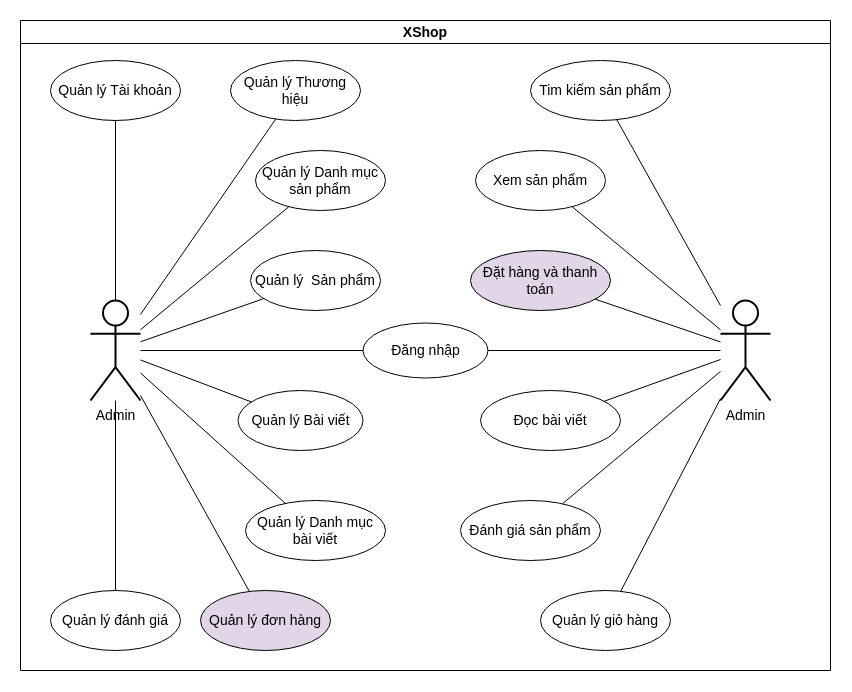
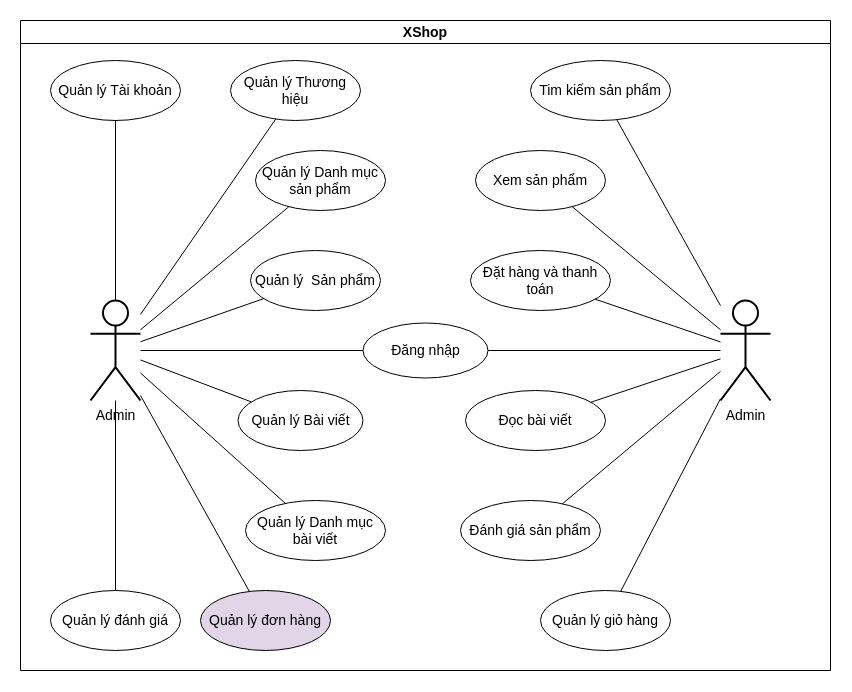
  <mxCell id="0" />
  <mxCell id="1" parent="0" />
  <mxCell id="2" value="XShop" style="swimlane;whiteSpace=wrap;html=1;fontSize=14;" parent="1" vertex="1"><mxGeometry x="20" y="20" width="810" height="650" as="geometry" /></mxCell>
  <mxCell id="3" value="Admin" style="shape=umlActor;verticalLabelPosition=bottom;verticalAlign=top;html=1;outlineConnect=0;fillStyle=auto;strokeWidth=2;fontSize=14;" parent="2" vertex="1"><mxGeometry x="70" y="280" width="50" height="100" as="geometry" /></mxCell>
  <mxCell id="4" value="Quản lý Tài khoản" style="ellipse;whiteSpace=wrap;html=1;fontSize=14;" parent="2" vertex="1"><mxGeometry x="30" y="40" width="130" height="60" as="geometry" /></mxCell>
  <mxCell id="5" value="Quản lý Thương hiệu" style="ellipse;whiteSpace=wrap;html=1;fontSize=14;" parent="2" vertex="1"><mxGeometry x="210" y="40" width="130" height="60" as="geometry" /></mxCell>
  <mxCell id="6" value="Quản lý Danh mục sản phẩm" style="ellipse;whiteSpace=wrap;html=1;fontSize=14;" parent="2" vertex="1"><mxGeometry x="235" y="130" width="130" height="60" as="geometry" /></mxCell>
  <mxCell id="7" value="Quản lý&amp;nbsp; Sản phẩm" style="ellipse;whiteSpace=wrap;html=1;fontSize=14;" parent="2" vertex="1"><mxGeometry x="230" y="230" width="130" height="60" as="geometry" /></mxCell>
  <mxCell id="8" value="Quản lý Bài viết" style="ellipse;whiteSpace=wrap;html=1;fontSize=14;" parent="2" vertex="1"><mxGeometry x="217.5" y="370" width="125" height="60" as="geometry" /></mxCell>
  <mxCell id="9" value="Quản lý Danh mục bài viết" style="ellipse;whiteSpace=wrap;html=1;fontSize=14;" parent="2" vertex="1"><mxGeometry x="225" y="480" width="140" height="60" as="geometry" /></mxCell>
  <mxCell id="10" value="Quản lý đơn hàng" style="ellipse;whiteSpace=wrap;html=1;fontSize=14;fillColor=#e1d5e7;" parent="2" vertex="1"><mxGeometry x="180" y="570" width="130" height="60" as="geometry" /></mxCell>
  <mxCell id="11" value="Đăng nhập" style="ellipse;whiteSpace=wrap;html=1;fontSize=14;" parent="2" vertex="1"><mxGeometry x="342.5" y="302.5" width="125" height="55" as="geometry" /></mxCell>
  <mxCell id="12" value="Quản lý đánh giá" style="ellipse;whiteSpace=wrap;html=1;fontSize=14;" parent="2" vertex="1"><mxGeometry x="30" y="570" width="130" height="60" as="geometry" /></mxCell>
  <mxCell id="13" value="Tim kiếm sản phẩm" style="ellipse;whiteSpace=wrap;html=1;fontSize=14;" parent="2" vertex="1"><mxGeometry x="510" y="40" width="140" height="60" as="geometry" /></mxCell>
  <mxCell id="14" value="Xem sản phẩm" style="ellipse;whiteSpace=wrap;html=1;fontSize=14;" parent="2" vertex="1"><mxGeometry x="455" y="130" width="130" height="60" as="geometry" /></mxCell>
  <mxCell id="15" value="Quản lý giỏ hàng" style="ellipse;whiteSpace=wrap;html=1;fontSize=14;" parent="2" vertex="1"><mxGeometry x="520" y="570" width="130" height="60" as="geometry" /></mxCell>
- <mxCell id="16" value="Đặt hàng và thanh toán" style="ellipse;whiteSpace=wrap;html=1;fontSize=14;fillColor=#e1d5e7;" parent="2" vertex="1"><mxGeometry x="450" y="230" width="140" height="60" as="geometry" /></mxCell>
- <mxCell id="17" value="Đọc bài viết" style="ellipse;whiteSpace=wrap;html=1;fontSize=14;" parent="2" vertex="1"><mxGeometry x="460" y="370" width="140" height="60" as="geometry" /></mxCell>
+ <mxCell id="16" value="Đặt hàng và thanh toán" style="ellipse;whiteSpace=wrap;html=1;fontSize=14;" parent="2" vertex="1"><mxGeometry x="450" y="230" width="140" height="60" as="geometry" /></mxCell>
+ <mxCell id="17" value="Đọc bài viết" style="ellipse;whiteSpace=wrap;html=1;fontSize=14;" parent="2" vertex="1"><mxGeometry x="445" y="370" width="140" height="60" as="geometry" /></mxCell>
  <mxCell id="18" value="Đánh giá sản phẩm" style="ellipse;whiteSpace=wrap;html=1;fontSize=14;" parent="2" vertex="1"><mxGeometry x="440" y="480" width="140" height="60" as="geometry" /></mxCell>
  <mxCell id="19" value="Admin" style="shape=umlActor;verticalLabelPosition=bottom;verticalAlign=top;html=1;outlineConnect=0;fillStyle=auto;strokeWidth=2;fontSize=14;" parent="2" vertex="1"><mxGeometry x="700" y="280" width="50" height="100" as="geometry" /></mxCell>
  <mxCell id="20" value="" style="endArrow=none;html=1;rounded=0;" parent="2" source="3" target="7" edge="1"><mxGeometry width="50" height="50" relative="1" as="geometry"><mxPoint x="400" y="260" as="sourcePoint" /><mxPoint x="450" y="210" as="targetPoint" /></mxGeometry></mxCell>
  <mxCell id="21" value="" style="endArrow=none;html=1;rounded=0;" parent="2" source="3" target="8" edge="1"><mxGeometry width="50" height="50" relative="1" as="geometry"><mxPoint x="400" y="260" as="sourcePoint" /><mxPoint x="450" y="210" as="targetPoint" /></mxGeometry></mxCell>
  <mxCell id="22" value="" style="endArrow=none;html=1;rounded=0;" parent="2" source="3" target="4" edge="1"><mxGeometry width="50" height="50" relative="1" as="geometry"><mxPoint x="400" y="360" as="sourcePoint" /><mxPoint x="450" y="310" as="targetPoint" /></mxGeometry></mxCell>
  <mxCell id="23" value="" style="endArrow=none;html=1;rounded=0;" parent="2" source="3" target="12" edge="1"><mxGeometry width="50" height="50" relative="1" as="geometry"><mxPoint x="400" y="360" as="sourcePoint" /><mxPoint x="450" y="310" as="targetPoint" /></mxGeometry></mxCell>
  <mxCell id="24" value="" style="endArrow=none;html=1;rounded=0;" parent="2" source="3" target="5" edge="1"><mxGeometry width="50" height="50" relative="1" as="geometry"><mxPoint x="400" y="360" as="sourcePoint" /><mxPoint x="450" y="310" as="targetPoint" /></mxGeometry></mxCell>
  <mxCell id="25" value="" style="endArrow=none;html=1;rounded=0;" parent="2" source="3" target="11" edge="1"><mxGeometry width="50" height="50" relative="1" as="geometry"><mxPoint x="400" y="360" as="sourcePoint" /><mxPoint x="450" y="310" as="targetPoint" /></mxGeometry></mxCell>
  <mxCell id="26" value="" style="endArrow=none;html=1;rounded=0;" parent="2" source="3" target="9" edge="1"><mxGeometry width="50" height="50" relative="1" as="geometry"><mxPoint x="400" y="360" as="sourcePoint" /><mxPoint x="450" y="310" as="targetPoint" /></mxGeometry></mxCell>
  <mxCell id="27" value="" style="endArrow=none;html=1;rounded=0;" parent="2" source="3" target="10" edge="1"><mxGeometry width="50" height="50" relative="1" as="geometry"><mxPoint x="400" y="460" as="sourcePoint" /><mxPoint x="450" y="410" as="targetPoint" /></mxGeometry></mxCell>
  <mxCell id="28" value="" style="endArrow=none;html=1;rounded=0;" parent="2" source="3" target="6" edge="1"><mxGeometry width="50" height="50" relative="1" as="geometry"><mxPoint x="400" y="260" as="sourcePoint" /><mxPoint x="450" y="210" as="targetPoint" /></mxGeometry></mxCell>
  <mxCell id="29" value="" style="endArrow=none;html=1;rounded=0;" parent="2" source="11" target="19" edge="1"><mxGeometry width="50" height="50" relative="1" as="geometry"><mxPoint x="400" y="360" as="sourcePoint" /><mxPoint x="450" y="310" as="targetPoint" /></mxGeometry></mxCell>
  <mxCell id="30" value="" style="endArrow=none;html=1;rounded=0;" parent="2" source="19" target="16" edge="1"><mxGeometry width="50" height="50" relative="1" as="geometry"><mxPoint x="400" y="360" as="sourcePoint" /><mxPoint x="450" y="310" as="targetPoint" /></mxGeometry></mxCell>
  <mxCell id="31" value="" style="endArrow=none;html=1;rounded=0;" parent="2" source="17" target="19" edge="1"><mxGeometry width="50" height="50" relative="1" as="geometry"><mxPoint x="400" y="360" as="sourcePoint" /><mxPoint x="450" y="310" as="targetPoint" /></mxGeometry></mxCell>
  <mxCell id="32" value="" style="endArrow=none;html=1;rounded=0;" parent="2" source="13" target="19" edge="1"><mxGeometry width="50" height="50" relative="1" as="geometry"><mxPoint x="400" y="360" as="sourcePoint" /><mxPoint x="450" y="310" as="targetPoint" /></mxGeometry></mxCell>
  <mxCell id="33" value="" style="endArrow=none;html=1;rounded=0;" parent="2" source="18" target="19" edge="1"><mxGeometry width="50" height="50" relative="1" as="geometry"><mxPoint x="400" y="360" as="sourcePoint" /><mxPoint x="450" y="310" as="targetPoint" /></mxGeometry></mxCell>
  <mxCell id="34" value="" style="endArrow=none;html=1;rounded=0;" parent="2" source="15" target="19" edge="1"><mxGeometry width="50" height="50" relative="1" as="geometry"><mxPoint x="400" y="460" as="sourcePoint" /><mxPoint x="450" y="410" as="targetPoint" /></mxGeometry></mxCell>
  <mxCell id="35" value="" style="endArrow=none;html=1;rounded=0;" parent="2" source="14" target="19" edge="1"><mxGeometry width="50" height="50" relative="1" as="geometry"><mxPoint x="400" y="360" as="sourcePoint" /><mxPoint x="450" y="310" as="targetPoint" /></mxGeometry></mxCell>
